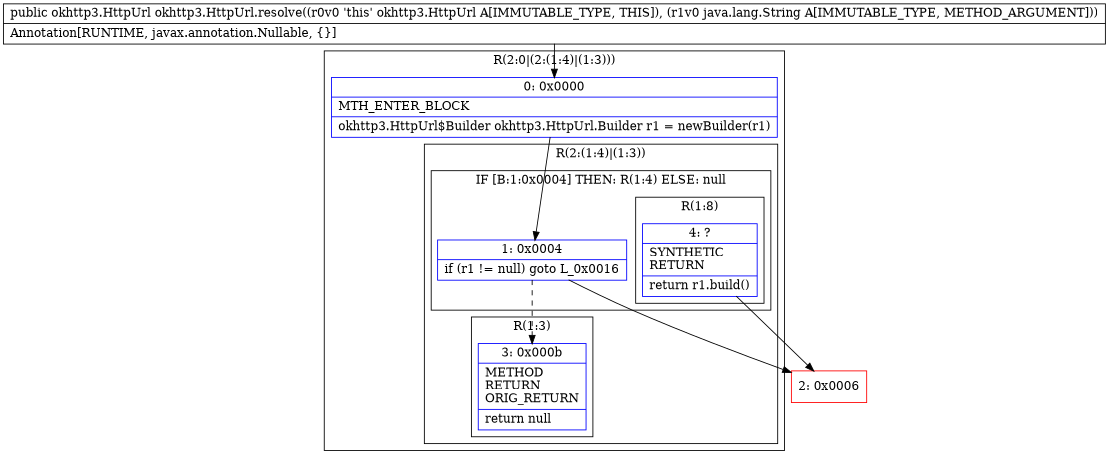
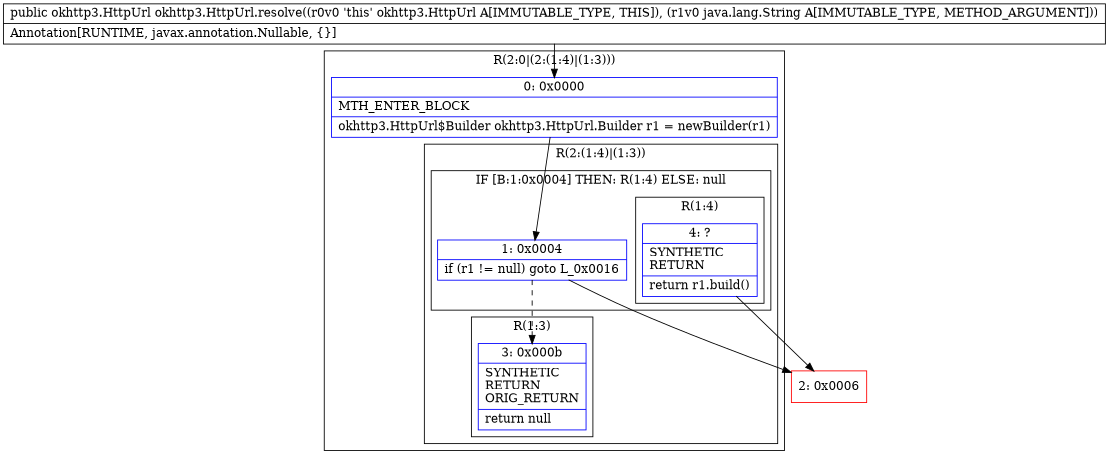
  digraph {
    node [color=blue shape=record]
    n1 [label="{4\:\ ?|SYNTHETIC\lRETURN\l|return r1.build()\l}"]
    n2 [label="{1\:\ 0x0004|if (r1 != null) goto L_0x0016\l}"]
-   n3 [label="{3\:\ 0x000b|METHOD\lRETURN\lORIG_RETURN\l|return null\l}"]
+   n3 [label="{3\:\ 0x000b|SYNTHETIC\lRETURN\lORIG_RETURN\l|return null\l}"]
    n4 [label="{0\:\ 0x0000|MTH_ENTER_BLOCK\l|okhttp3.HttpUrl$Builder okhttp3.HttpUrl.Builder r1 = newBuilder(r1)\l}"]
    n5 [color=red label="{2\:\ 0x0006}"]
    n6 [label="{public okhttp3.HttpUrl okhttp3.HttpUrl.resolve((r0v0 'this' okhttp3.HttpUrl A[IMMUTABLE_TYPE, THIS]), (r1v0 java.lang.String A[IMMUTABLE_TYPE, METHOD_ARGUMENT]))  | Annotation[RUNTIME, javax.annotation.Nullable, \{\}]\l}" color=""]
    subgraph cluster_1 {
      label="R(2:0|(2:(1:4)|(1:3)))"
      n4
      subgraph cluster_2 {
        label="R(2:(1:4)|(1:3))"
        subgraph cluster_3 {
          label="IF [B:1:0x0004] THEN: R(1:4) ELSE: null"
          n2
          subgraph cluster_4 {
-           label="R(1:8)"
+           label="R(1:4)"
            n1
          }
        }
        subgraph cluster_5 {
          label="R(1:3)"
          n3
        }
      }
    }
    n1 -> n5
    n2 -> n3 [style=dashed]
    n2 -> n5
    n4 -> n2
    n6 -> n4
  }
